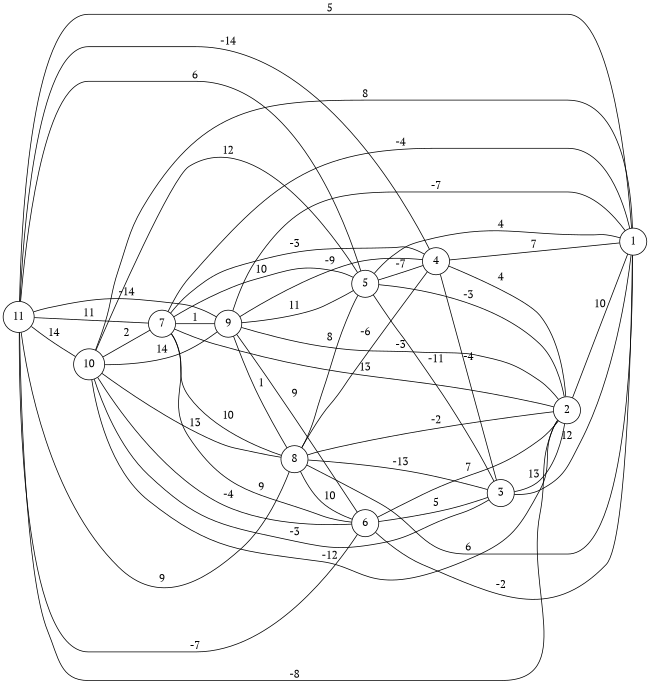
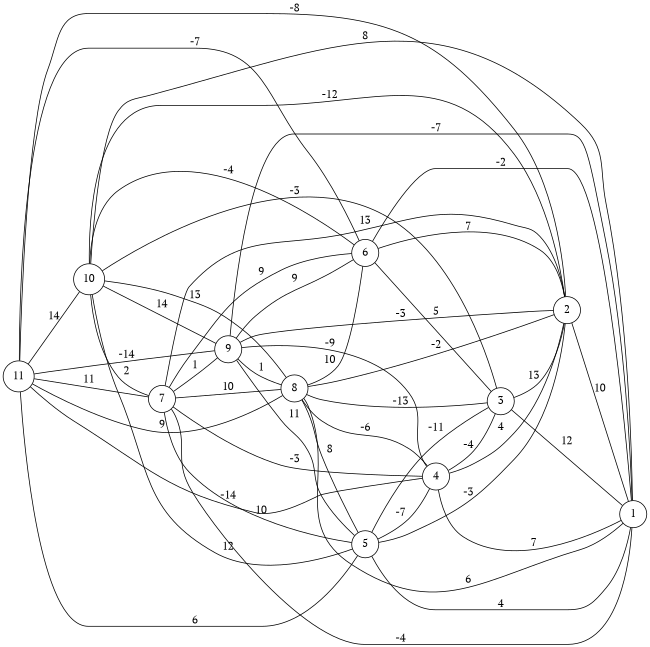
  graph {
    fontname="PT Serif"
    rankdir=LR
    node [fontname="PT Serif" shape=circle]
    edge [fontname="PT Serif"]
    11
    1
    2
    4
    5
    6
    7
    8
    9
    10
    3
-   11 -- 1 [label=5]
    11 -- 2 [label=-8]
    11 -- 4 [label=-14]
    11 -- 5 [label=6]
    11 -- 6 [label=-7]
    11 -- 7 [label=11]
    11 -- 8 [label=9]
    11 -- 9 [label=-14]
    11 -- 10 [label=14]
    2 -- 1 [label=10]
    4 -- 1 [label=7]
    4 -- 2 [label=4]
    4 -- 3 [label=-4]
    5 -- 1 [label=4]
    5 -- 2 [label=-3]
    5 -- 4 [label=-7]
    5 -- 3 [label=-11]
    6 -- 1 [label=-2]
    6 -- 2 [label=7]
    6 -- 3 [label=5]
    7 -- 1 [label=-4]
    7 -- 2 [label=13]
    7 -- 4 [label=-3]
    7 -- 5 [label=10]
    7 -- 6 [label=9]
    7 -- 9 [label=1]
    8 -- 1 [label=6]
    8 -- 2 [label=-2]
    8 -- 4 [label=-6]
    8 -- 5 [label=8]
    8 -- 6 [label=10]
    8 -- 7 [label=10]
    8 -- 3 [label=-13]
    9 -- 1 [label=-7]
    9 -- 2 [label=-3]
    9 -- 4 [label=-9]
    9 -- 5 [label=11]
    9 -- 6 [label=9]
    9 -- 8 [label=1]
    10 -- 1 [label=8]
    10 -- 2 [label=-12]
    10 -- 5 [label=12]
    10 -- 6 [label=-4]
    10 -- 7 [label=2]
    10 -- 8 [label=13]
    10 -- 9 [label=14]
    10 -- 3 [label=-3]
    3 -- 1 [label=12]
    3 -- 2 [label=13]
  }
